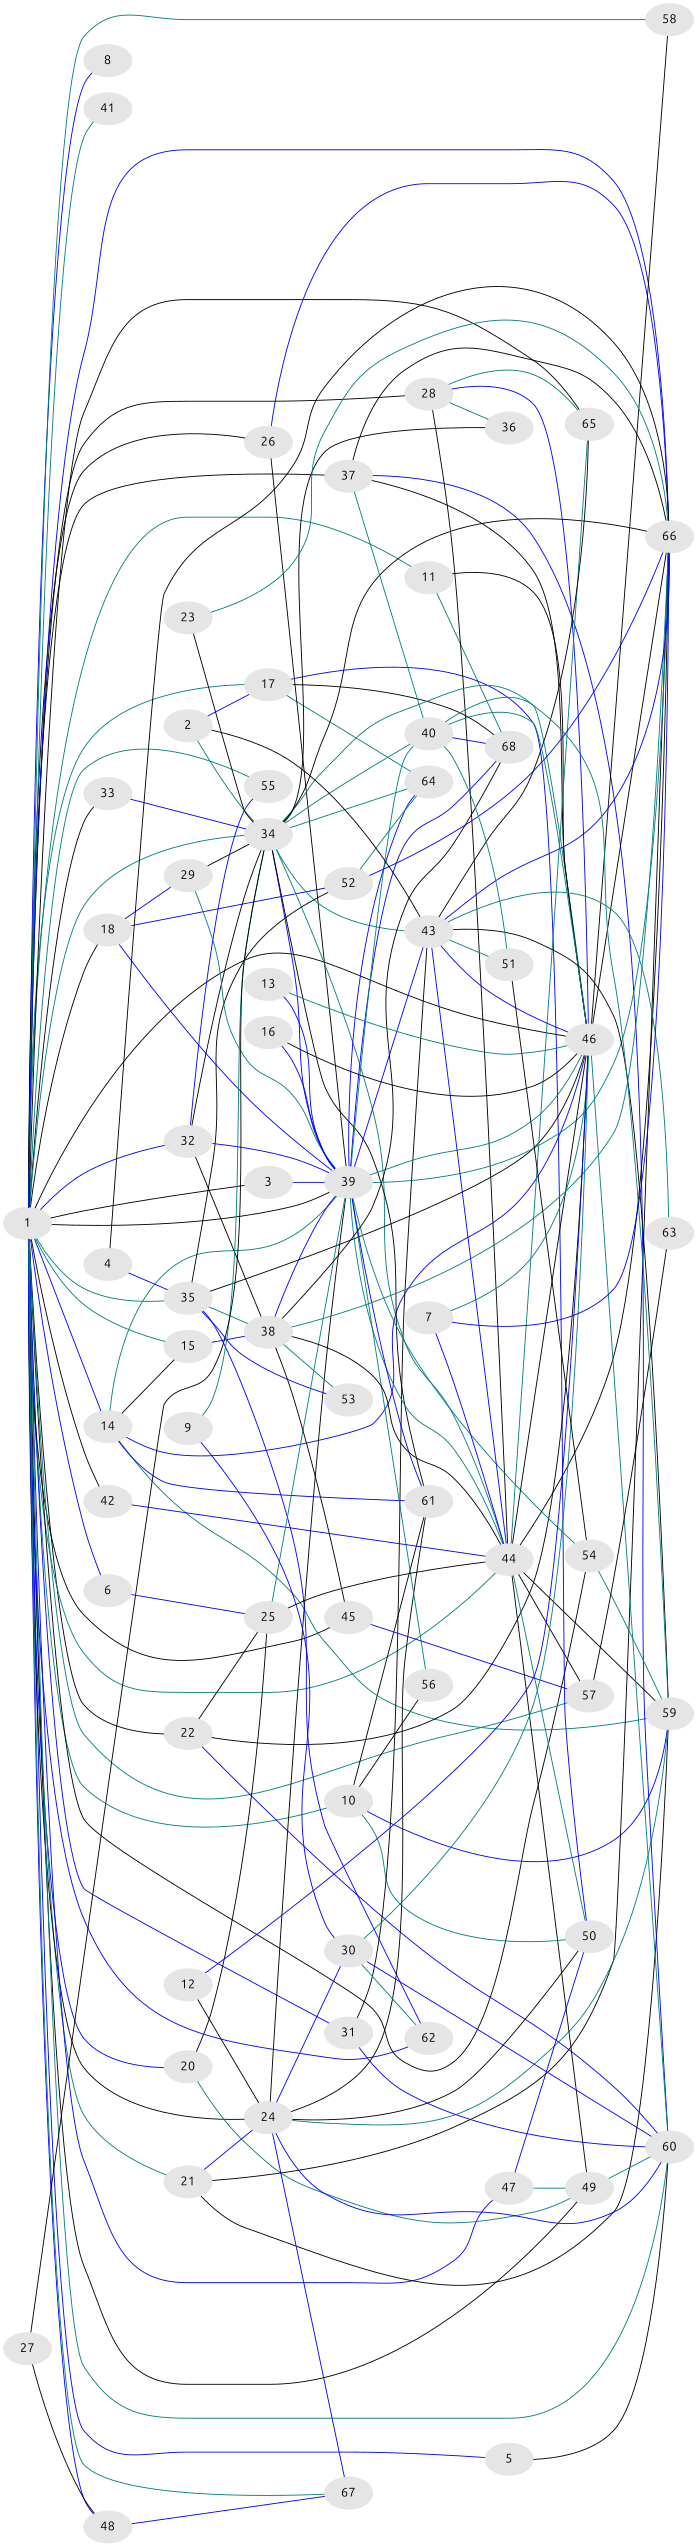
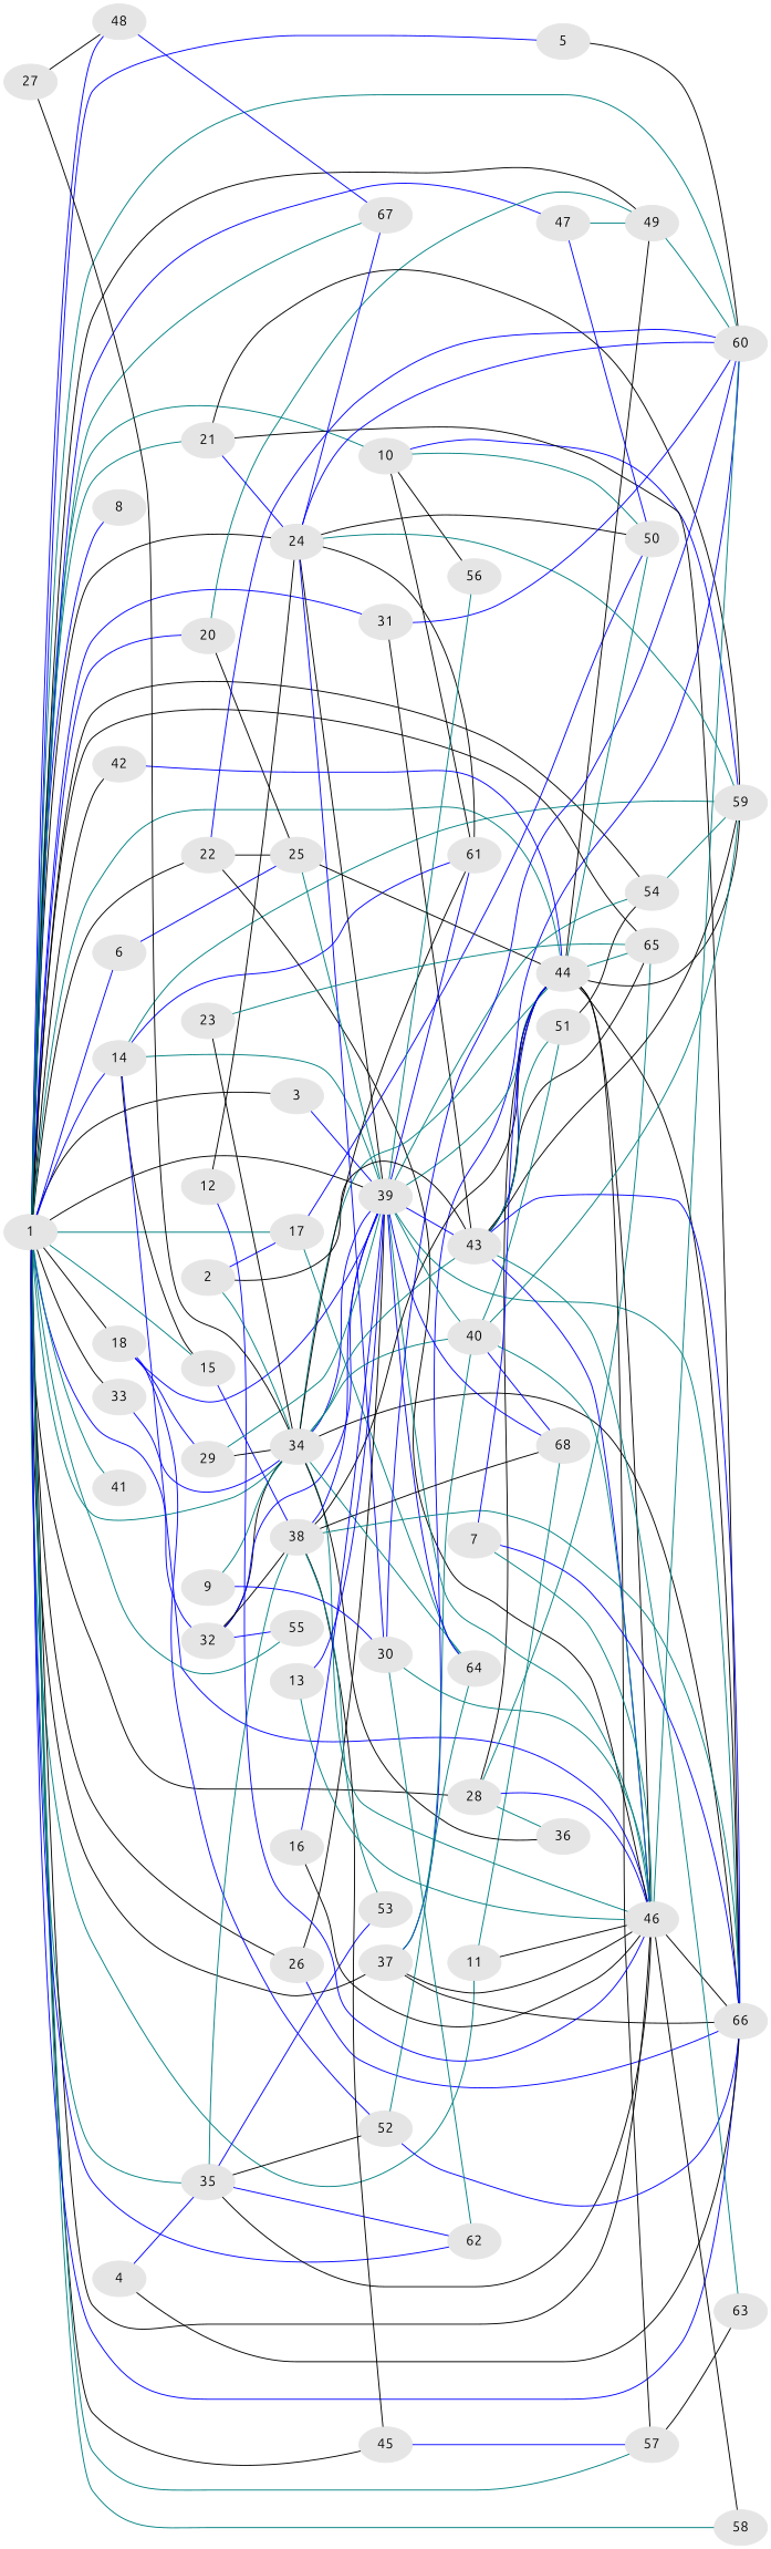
  graph {
    fontname=Ubuntu
    rankdir=LR
    node [color=gray90 fontname=Ubuntu style=filled]
    edge [color=black fontname=Ubuntu weight=1.0]
    1
    3
    5
    6
    8
    10
    11
    14
    15
    17
    18
    20
    21
    22
    24
    26
    28
    31
    32
    33
    34
    35
    37
    39
    41
    42
    44
    45
    46
    47
    48
    49
    54
    55
    57
    58
    60
    62
    65
    66
    67
    25
    50
    56
    59
    61
    68
    38
    64
    29
    52
    30
    36
    43
    40
    53
    51
    63
    2
    4
    7
    9
    12
    13
    16
    23
    27
    1 -- 3
    1 -- 5 [color=blue]
    1 -- 6 [color=blue]
    1 -- 8 [color=blue]
    1 -- 10 [color=teal]
    1 -- 11 [color=teal]
    1 -- 14 [color=blue]
    1 -- 15 [color=teal]
    1 -- 17 [color=teal weight=3.0]
    1 -- 18
    1 -- 20 [color=blue]
    1 -- 21 [color=teal]
    1 -- 22
    1 -- 24
    1 -- 26
    1 -- 28
    1 -- 31 [color=blue]
    1 -- 32 [color=blue]
    1 -- 33
    1 -- 34 [color=teal weight=4.0]
    1 -- 35 [color=teal weight=2.0]
    1 -- 37
    1 -- 39 [weight=4.0]
    1 -- 41 [color=teal weight=2.0]
    1 -- 42
    1 -- 44 [color=teal weight=5.0]
    1 -- 45 [weight=2.0]
    1 -- 46 [weight=4.0]
    1 -- 47 [color=blue weight=2.0]
    1 -- 48 [color=blue weight=2.0]
    1 -- 49
    1 -- 54
    1 -- 55 [color=teal]
    1 -- 57 [color=teal]
    1 -- 58 [color=teal weight=2.0]
    1 -- 60 [color=teal]
    1 -- 62 [color=blue]
    1 -- 65
    1 -- 66 [color=blue weight=4.0]
    1 -- 67 [color=teal weight=2.0]
    3 -- 39 [color=blue]
    5 -- 60
    6 -- 25 [color=blue]
    10 -- 50 [color=teal weight=2.0]
    10 -- 56
    10 -- 59 [color=blue]
    10 -- 61
    11 -- 46
    11 -- 68 [color=teal]
    14 -- 15
    14 -- 39 [color=teal]
    14 -- 46 [color=blue]
    14 -- 59 [color=teal]
    14 -- 61 [color=blue]
    15 -- 38 [color=blue]
    17 -- 50 [color=blue]
-   17 -- 68
    17 -- 64 [color=teal]
    18 -- 39 [color=blue]
    18 -- 29 [color=blue]
    18 -- 52 [color=blue]
    20 -- 49 [color=teal]
    20 -- 25
    21 -- 24 [color=blue]
    21 -- 66
    21 -- 59
    22 -- 46
    22 -- 60 [color=blue]
    22 -- 25
    24 -- 39
    24 -- 60 [color=blue]
    24 -- 67 [color=blue]
    24 -- 50
    24 -- 59 [color=teal]
    24 -- 61
    24 -- 30 [color=blue]
    26 -- 39
    26 -- 66 [color=blue]
    28 -- 44
    28 -- 46 [color=blue]
    28 -- 65 [color=teal]
    28 -- 36 [color=teal]
    31 -- 60 [color=blue]
    31 -- 43
    32 -- 34
    32 -- 39 [color=blue]
    32 -- 55 [color=blue]
    32 -- 38
    33 -- 34 [color=blue]
    34 -- 39 [color=blue]
    34 -- 44 [color=teal]
    34 -- 46 [color=teal]
    34 -- 66
    34 -- 61
    34 -- 64 [color=teal]
    34 -- 36
    34 -- 43 [color=teal]
    34 -- 40 [color=teal]
    35 -- 46
    35 -- 62 [color=blue]
    35 -- 38 [color=teal]
    35 -- 52
    35 -- 53 [color=blue]
    37 -- 46 [weight=2.0]
    37 -- 60 [color=blue]
    37 -- 66
    37 -- 40 [color=teal]
    39 -- 44 [color=teal]
    39 -- 46 [color=teal]
    39 -- 54 [color=teal]
    39 -- 66 [color=teal]
    39 -- 56 [color=teal]
    39 -- 61 [color=blue weight=2.0]
    39 -- 68 [color=blue]
    39 -- 64 [color=blue]
    39 -- 43 [color=blue]
    39 -- 40 [color=teal]
    42 -- 44 [color=blue]
    44 -- 46
    44 -- 49
    44 -- 57
    44 -- 65 [color=teal]
    44 -- 66
    44 -- 50 [color=teal]
    44 -- 59
    45 -- 57 [color=blue]
    46 -- 58
    46 -- 60 [color=teal]
    46 -- 66
    47 -- 49 [color=teal]
    47 -- 50 [color=blue]
    48 -- 67 [color=blue]
    49 -- 60 [color=teal]
    54 -- 59 [color=teal]
    57 -- 63
    25 -- 39 [color=teal weight=3.0]
    25 -- 44
    38 -- 39 [color=blue]
    38 -- 44
    38 -- 45
    38 -- 66 [color=teal]
    38 -- 68
    38 -- 53 [color=teal]
    29 -- 34
    29 -- 39 [color=teal]
    52 -- 66 [color=blue]
    52 -- 64 [color=teal]
    30 -- 46 [color=teal weight=2.0]
    30 -- 60 [color=blue]
    30 -- 62 [color=teal]
    43 -- 44 [color=blue]
    43 -- 46 [color=blue]
    43 -- 65
    43 -- 66 [color=blue]
    43 -- 59
    43 -- 51 [color=teal]
    43 -- 63 [color=teal]
    40 -- 46 [color=teal]
    40 -- 59 [color=teal]
    40 -- 68 [color=blue]
    40 -- 51 [color=teal]
    51 -- 54
    2 -- 17 [color=blue]
    2 -- 34 [color=teal]
    2 -- 43
    4 -- 35 [color=blue]
    4 -- 66
    7 -- 44 [color=blue]
    7 -- 46 [color=teal]
    7 -- 66 [color=blue]
    9 -- 34 [color=teal]
    9 -- 30 [color=blue]
    12 -- 24
    12 -- 46 [color=blue]
    13 -- 39 [color=blue]
    13 -- 46 [color=teal]
    16 -- 39 [color=blue]
    16 -- 46
    23 -- 34
-   23 -- 66 [color=teal]
+   23 -- 65 [color=teal]
    27 -- 34
    27 -- 48
  }
